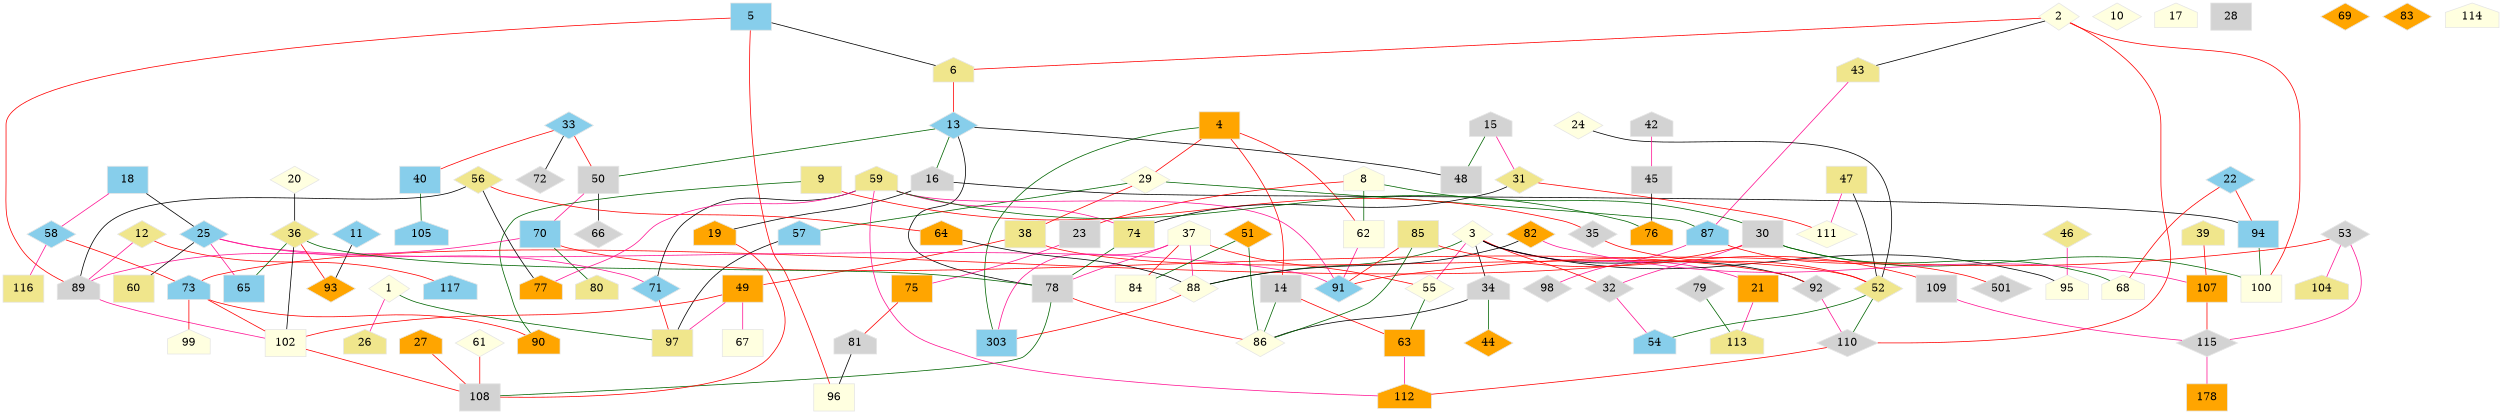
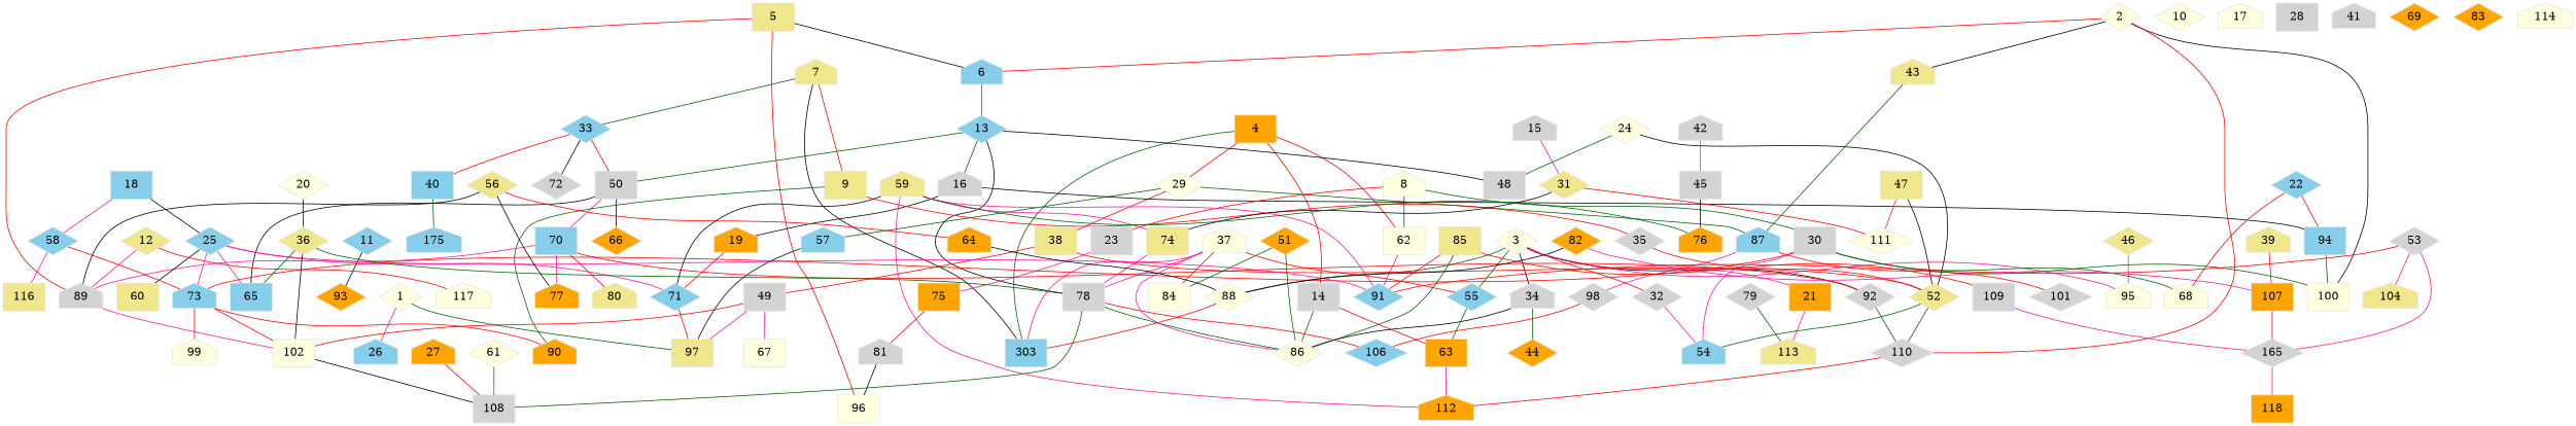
  graph {
    node [color=gray90 fillcolor=lightgrey shape=diamond style=filled]
    edge [color=red]
    1 [fillcolor=lightyellow]
-   26 [fillcolor=khaki shape=house]
+   26 [fillcolor=skyblue shape=house]
    97 [fillcolor=khaki shape=box]
    4 [fillcolor=orange shape=box]
    14 [shape=box]
    29 [fillcolor=lightyellow]
    62 [fillcolor=lightyellow shape=box]
    n8 [fillcolor=skyblue label=303 shape=box]
    2 [fillcolor=lightyellow]
-   6 [fillcolor=khaki shape=house]
+   6 [fillcolor=skyblue shape=house]
    43 [fillcolor=khaki shape=house]
    100 [fillcolor=lightyellow shape=box]
    110
    13 [fillcolor=skyblue]
    87 [fillcolor=skyblue shape=house]
    112 [fillcolor=orange shape=house]
    3 [fillcolor=lightyellow]
    21 [fillcolor=orange shape=box]
    32
    34 [shape=house]
-   55 [fillcolor=lightyellow]
+   55 [fillcolor=skyblue]
    88 [fillcolor=lightyellow]
    92
    95 [fillcolor=lightyellow shape=house]
    113 [fillcolor=khaki shape=house]
    54 [fillcolor=skyblue shape=house]
    86 [fillcolor=lightyellow]
    44 [fillcolor=orange]
    63 [fillcolor=orange shape=box]
    38 [fillcolor=khaki shape=box]
    57 [fillcolor=skyblue shape=house]
    91 [fillcolor=skyblue]
-   5 [fillcolor=skyblue shape=box]
+   5 [fillcolor=khaki shape=box]
    89 [shape=house]
    96 [fillcolor=lightyellow shape=box]
    102 [fillcolor=lightyellow shape=box]
    16 [shape=house]
    48 [shape=box]
    50 [shape=box]
    78 [shape=box]
+   7 [fillcolor=khaki shape=house]
    9 [fillcolor=khaki shape=box]
    33 [fillcolor=skyblue]
    35
    90 [fillcolor=orange shape=house]
    40 [fillcolor=skyblue shape=box]
    72
    8 [fillcolor=lightyellow shape=house]
    23 [shape=box]
    30 [shape=box]
    75 [fillcolor=orange shape=box]
    68 [fillcolor=lightyellow shape=house]
    73 [fillcolor=skyblue shape=house]
    52 [fillcolor=khaki]
    10 [fillcolor=lightyellow]
    11 [fillcolor=skyblue]
    93 [fillcolor=orange]
    12 [fillcolor=khaki]
-   117 [fillcolor=skyblue shape=house]
+   117 [fillcolor=lightyellow shape=house]
    19 [fillcolor=orange shape=house]
    94 [fillcolor=skyblue shape=box]
    65 [fillcolor=skyblue shape=box]
-   66
+   66 [fillcolor=orange]
    70 [fillcolor=skyblue shape=box]
    108 [shape=box]
+   106 [fillcolor=skyblue]
    15 [shape=house]
    31 [fillcolor=khaki]
    74 [fillcolor=khaki shape=box]
    111 [fillcolor=lightyellow]
    17 [fillcolor=lightyellow shape=house]
    18 [fillcolor=skyblue shape=box]
    25 [fillcolor=skyblue]
    58 [fillcolor=skyblue]
    60 [fillcolor=khaki shape=box]
    71 [fillcolor=skyblue]
    116 [fillcolor=khaki shape=box]
    20 [fillcolor=lightyellow]
    36 [fillcolor=khaki]
    22 [fillcolor=skyblue]
    81 [shape=house]
    24 [fillcolor=lightyellow]
    99 [fillcolor=lightyellow shape=house]
    27 [fillcolor=orange shape=house]
    28 [shape=box]
-   49 [fillcolor=orange shape=box]
+   49 [shape=box]
    98
-   101 [label=501]
-   105 [fillcolor=skyblue shape=house]
+   101
+   105 [fillcolor=skyblue shape=house label=175]
    37 [fillcolor=lightyellow shape=house]
    84 [fillcolor=lightyellow shape=box]
    67 [fillcolor=lightyellow shape=box]
    39 [fillcolor=khaki shape=house]
    107 [fillcolor=orange shape=box]
-   115
+   115 [label=165]
+   41 [shape=house]
    42 [shape=house]
    45 [shape=box]
    76 [fillcolor=orange shape=house]
    46 [fillcolor=khaki]
    47 [fillcolor=khaki shape=box]
    77 [fillcolor=orange shape=house]
    80 [fillcolor=khaki shape=house]
    51 [fillcolor=orange]
    53
    104 [fillcolor=khaki shape=house]
-   118 [fillcolor=orange shape=box label=178]
+   118 [fillcolor=orange shape=box]
    56 [fillcolor=khaki]
    64 [fillcolor=orange shape=house]
    59 [fillcolor=khaki shape=house]
    61 [fillcolor=lightyellow]
    69 [fillcolor=orange]
    79
    82 [fillcolor=orange]
    83 [fillcolor=orange]
    85 [fillcolor=khaki shape=box]
    109 [shape=box]
    114 [fillcolor=lightyellow shape=house]
    1 -- 26 [color=deeppink]
    1 -- 97 [color=darkgreen]
    4 -- 14
    4 -- 29
    4 -- 62
    4 -- n8 [color=darkgreen]
    14 -- 86 [color=darkgreen]
    14 -- 63
    29 -- 87 [color=darkgreen]
    29 -- 38
    29 -- 57 [color=darkgreen]
    62 -- 91 [color=deeppink]
    2 -- 6
    2 -- 43 [color=black]
-   2 -- 100
+   2 -- 100 [color=black]
    2 -- 110
    6 -- 13
-   43 -- 87 [color=deeppink]
+   43 -- 87 [color=darkgreen]
    110 -- 112
    13 -- 16 [color=darkgreen]
    13 -- 48 [color=black]
    13 -- 50 [color=darkgreen]
    13 -- 78 [color=black]
    87 -- 98 [color=deeppink]
    87 -- 101
    3 -- 21 [color=deeppink]
    3 -- 32
    3 -- 34 [color=black]
-   3 -- 55 [color=deeppink]
+   3 -- 55 [color=darkgreen]
    3 -- 88 [color=darkgreen]
    3 -- 92 [color=black]
-   3 -- 95 [color=black]
+   3 -- 95 [color=deeppink]
    21 -- 113 [color=deeppink]
    32 -- 54 [color=deeppink]
    34 -- 86 [color=black]
    34 -- 44 [color=darkgreen]
    55 -- 63 [color=darkgreen]
    88 -- n8
-   92 -- 110 [color=deeppink]
+   92 -- 110 [color=darkgreen]
    63 -- 112 [color=deeppink]
    38 -- 52
    38 -- 49
    57 -- 97 [color=black]
    5 -- 6 [color=black]
    5 -- 89
    5 -- 96
    89 -- 102 [color=deeppink]
-   102 -- 108
+   102 -- 108 [color=black]
    16 -- 19 [color=black]
    16 -- 94 [color=black]
+   50 -- 65 [color=black]
    50 -- 66 [color=black]
    50 -- 70 [color=deeppink]
-   78 -- 86
+   78 -- 86 [color=darkgreen]
    78 -- 108 [color=darkgreen]
+   78 -- 106
+   7 -- n8 [color=black]
+   7 -- 9
+   7 -- 33 [color=darkgreen]
    9 -- 35
    9 -- 90 [color=darkgreen]
    33 -- 50
    33 -- 40
    33 -- 72 [color=black]
    35 -- 52
    40 -- 105 [color=darkgreen]
    8 -- 62 [color=darkgreen]
    8 -- 23
    8 -- 30 [color=darkgreen]
    23 -- 75 [color=deeppink]
    30 -- 100 [color=darkgreen]
-   30 -- 32 [color=deeppink]
+   30 -- 54 [color=deeppink]
    30 -- 68 [color=darkgreen]
    30 -- 73
    75 -- 81
    73 -- 102
    73 -- 90
    73 -- 99
    52 -- 110 [color=darkgreen]
    52 -- 54 [color=darkgreen]
    11 -- 93 [color=black]
    12 -- 89 [color=deeppink]
    12 -- 117
-   19 -- 108
+   19 -- 71
    94 -- 100 [color=darkgreen]
    70 -- 92
    70 -- 89 [color=deeppink]
-   59 -- 77 [color=deeppink]
-   70 -- 80 [color=darkgreen]
+   70 -- 77 [color=deeppink]
+   70 -- 80
    15 -- 31 [color=deeppink]
    31 -- 74 [color=black]
    31 -- 111
-   74 -- 78 [color=darkgreen]
+   74 -- 78 [color=deeppink]
    18 -- 25 [color=black]
    18 -- 58 [color=deeppink]
    25 -- 91 [color=deeppink]
+   25 -- 73 [color=deeppink]
    25 -- 65 [color=deeppink]
    25 -- 60 [color=black]
    25 -- 71 [color=deeppink]
    58 -- 73
    58 -- 116 [color=deeppink]
    71 -- 97
    20 -- 36 [color=black]
    36 -- 102 [color=black]
    36 -- 78 [color=darkgreen]
-   36 -- 93
    36 -- 65 [color=darkgreen]
    22 -- 68
    22 -- 94
    81 -- 96 [color=black]
-   15 -- 48 [color=darkgreen]
+   24 -- 48 [color=darkgreen]
    24 -- 52 [color=black]
    27 -- 108
    49 -- 97 [color=deeppink]
    49 -- 102
    49 -- 67 [color=deeppink]
+   98 -- 106
    37 -- n8 [color=deeppink]
    37 -- 55
-   37 -- 88 [color=deeppink]
+   37 -- 86 [color=deeppink]
    37 -- 78 [color=deeppink]
    37 -- 84
    39 -- 107
    107 -- 115
    115 -- 118 [color=deeppink]
    42 -- 45 [color=deeppink]
    45 -- 76 [color=black]
    46 -- 95 [color=deeppink]
    47 -- 52 [color=black]
    47 -- 111 [color=deeppink]
    51 -- 86 [color=darkgreen]
    51 -- 84 [color=darkgreen]
    53 -- 91
    53 -- 115 [color=deeppink]
    53 -- 104 [color=deeppink]
    56 -- 89 [color=black]
    56 -- 77 [color=black]
    56 -- 64
    64 -- 88 [color=black]
    59 -- 112 [color=deeppink]
    59 -- 91 [color=deeppink]
    59 -- 74 [color=deeppink]
    59 -- 71 [color=black]
    59 -- 76 [color=darkgreen]
    61 -- 108
    79 -- 113 [color=darkgreen]
    82 -- 88 [color=black]
    82 -- 107 [color=deeppink]
    85 -- 86 [color=darkgreen]
    85 -- 91
    85 -- 109
    109 -- 115 [color=deeppink]
  }
